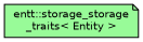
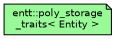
  digraph {
    rankdir=LR
-   n1 [color=black fillcolor=palegreen fontname=Helvetica fontsize=10 height=0.2 label="entt::storage_storage\l_traits\< Entity \>" shape=note style=filled width=0.4]
+   n1 [color=black fillcolor=palegreen fontname=Helvetica fontsize=10 height=0.2 label="entt::poly_storage\l_traits\< Entity \>" shape=note style=filled width=0.4]
  }
